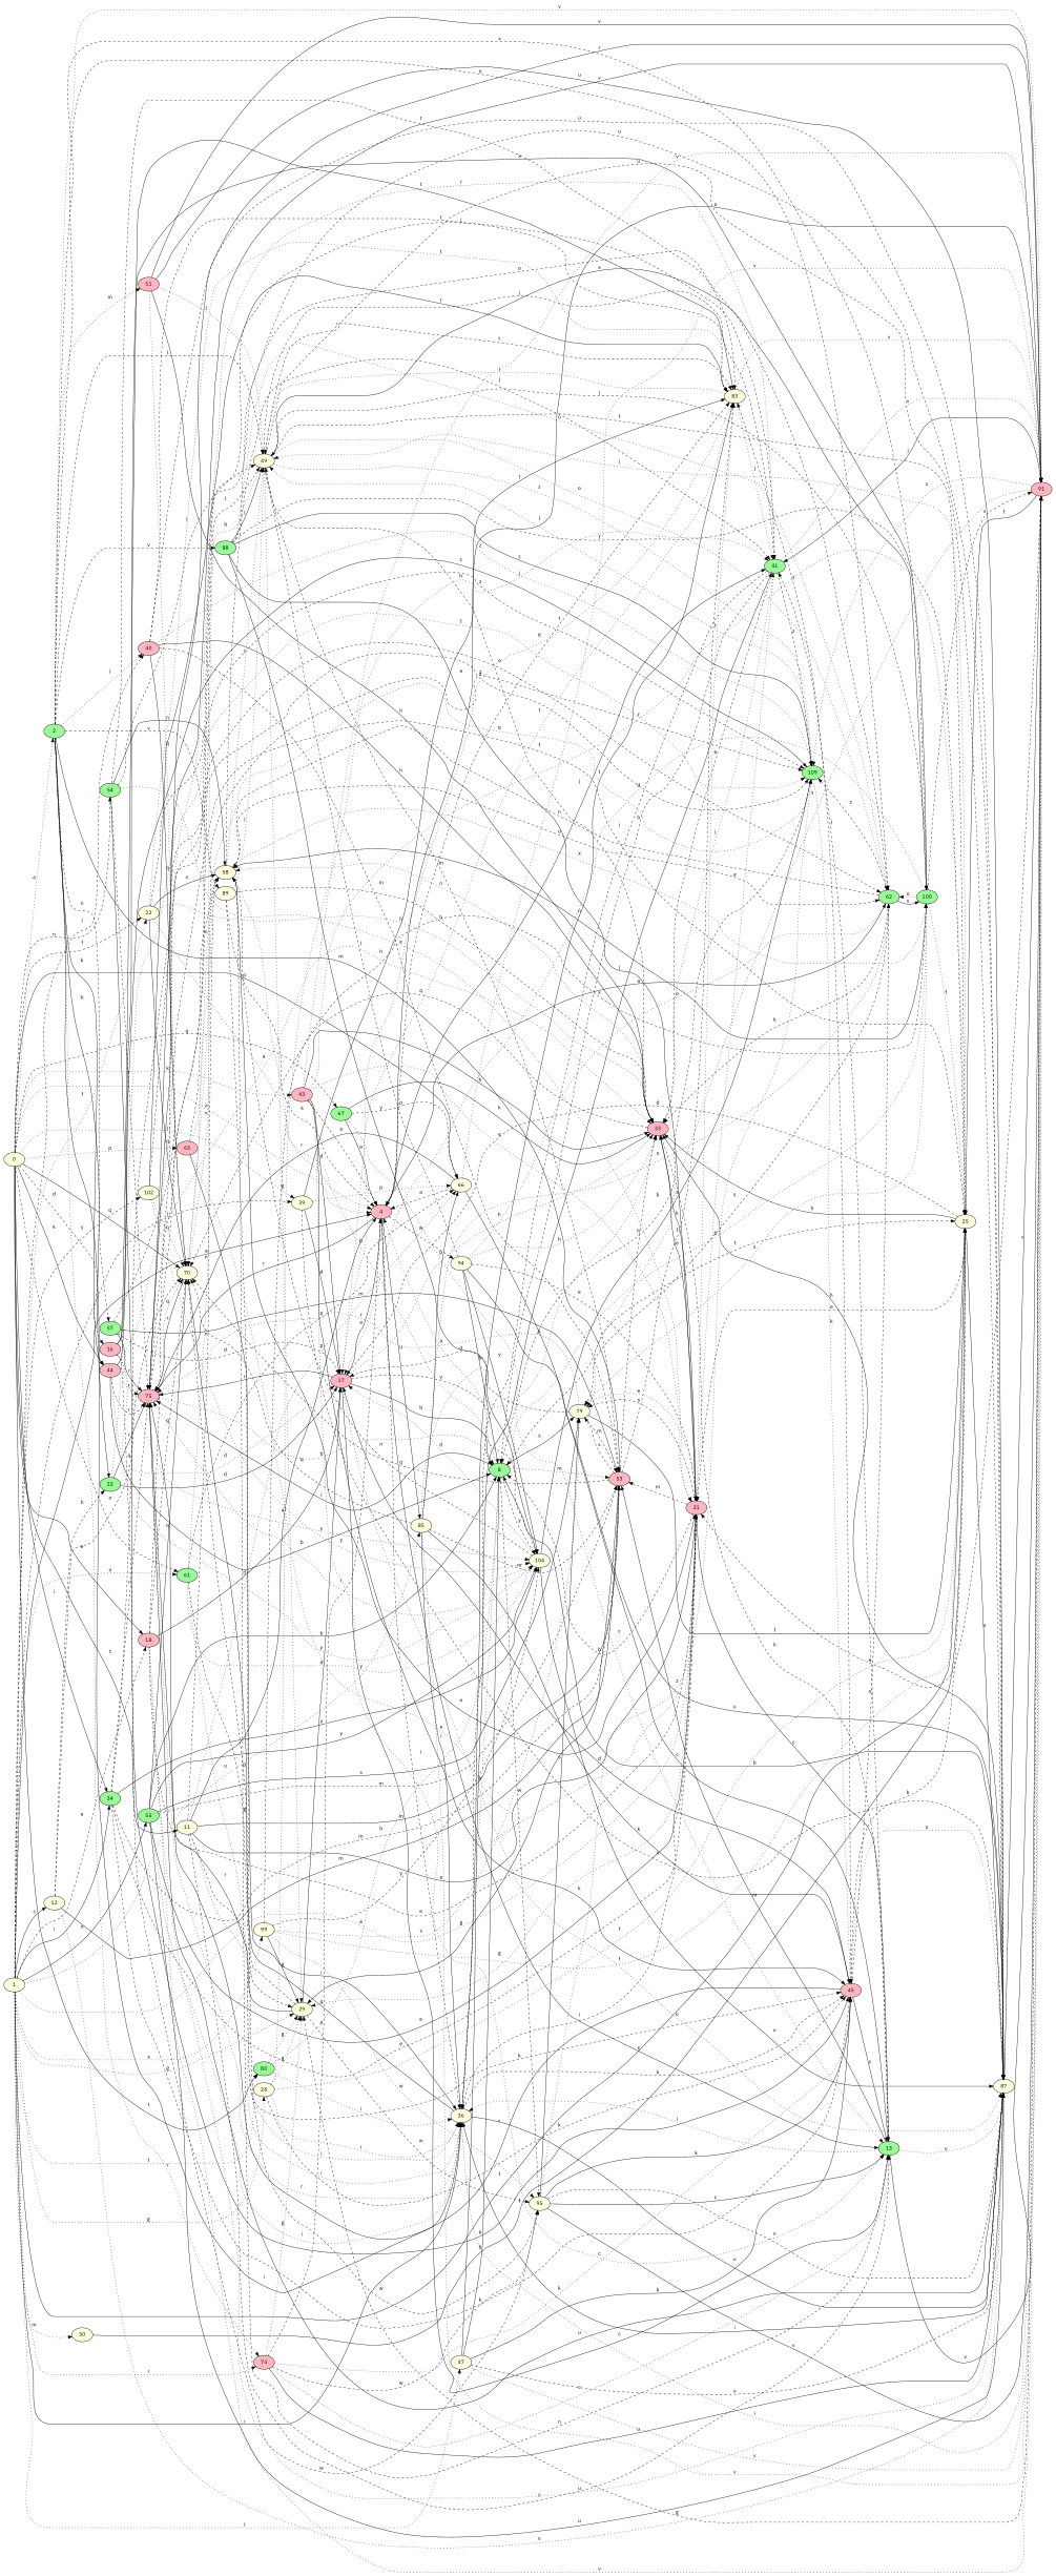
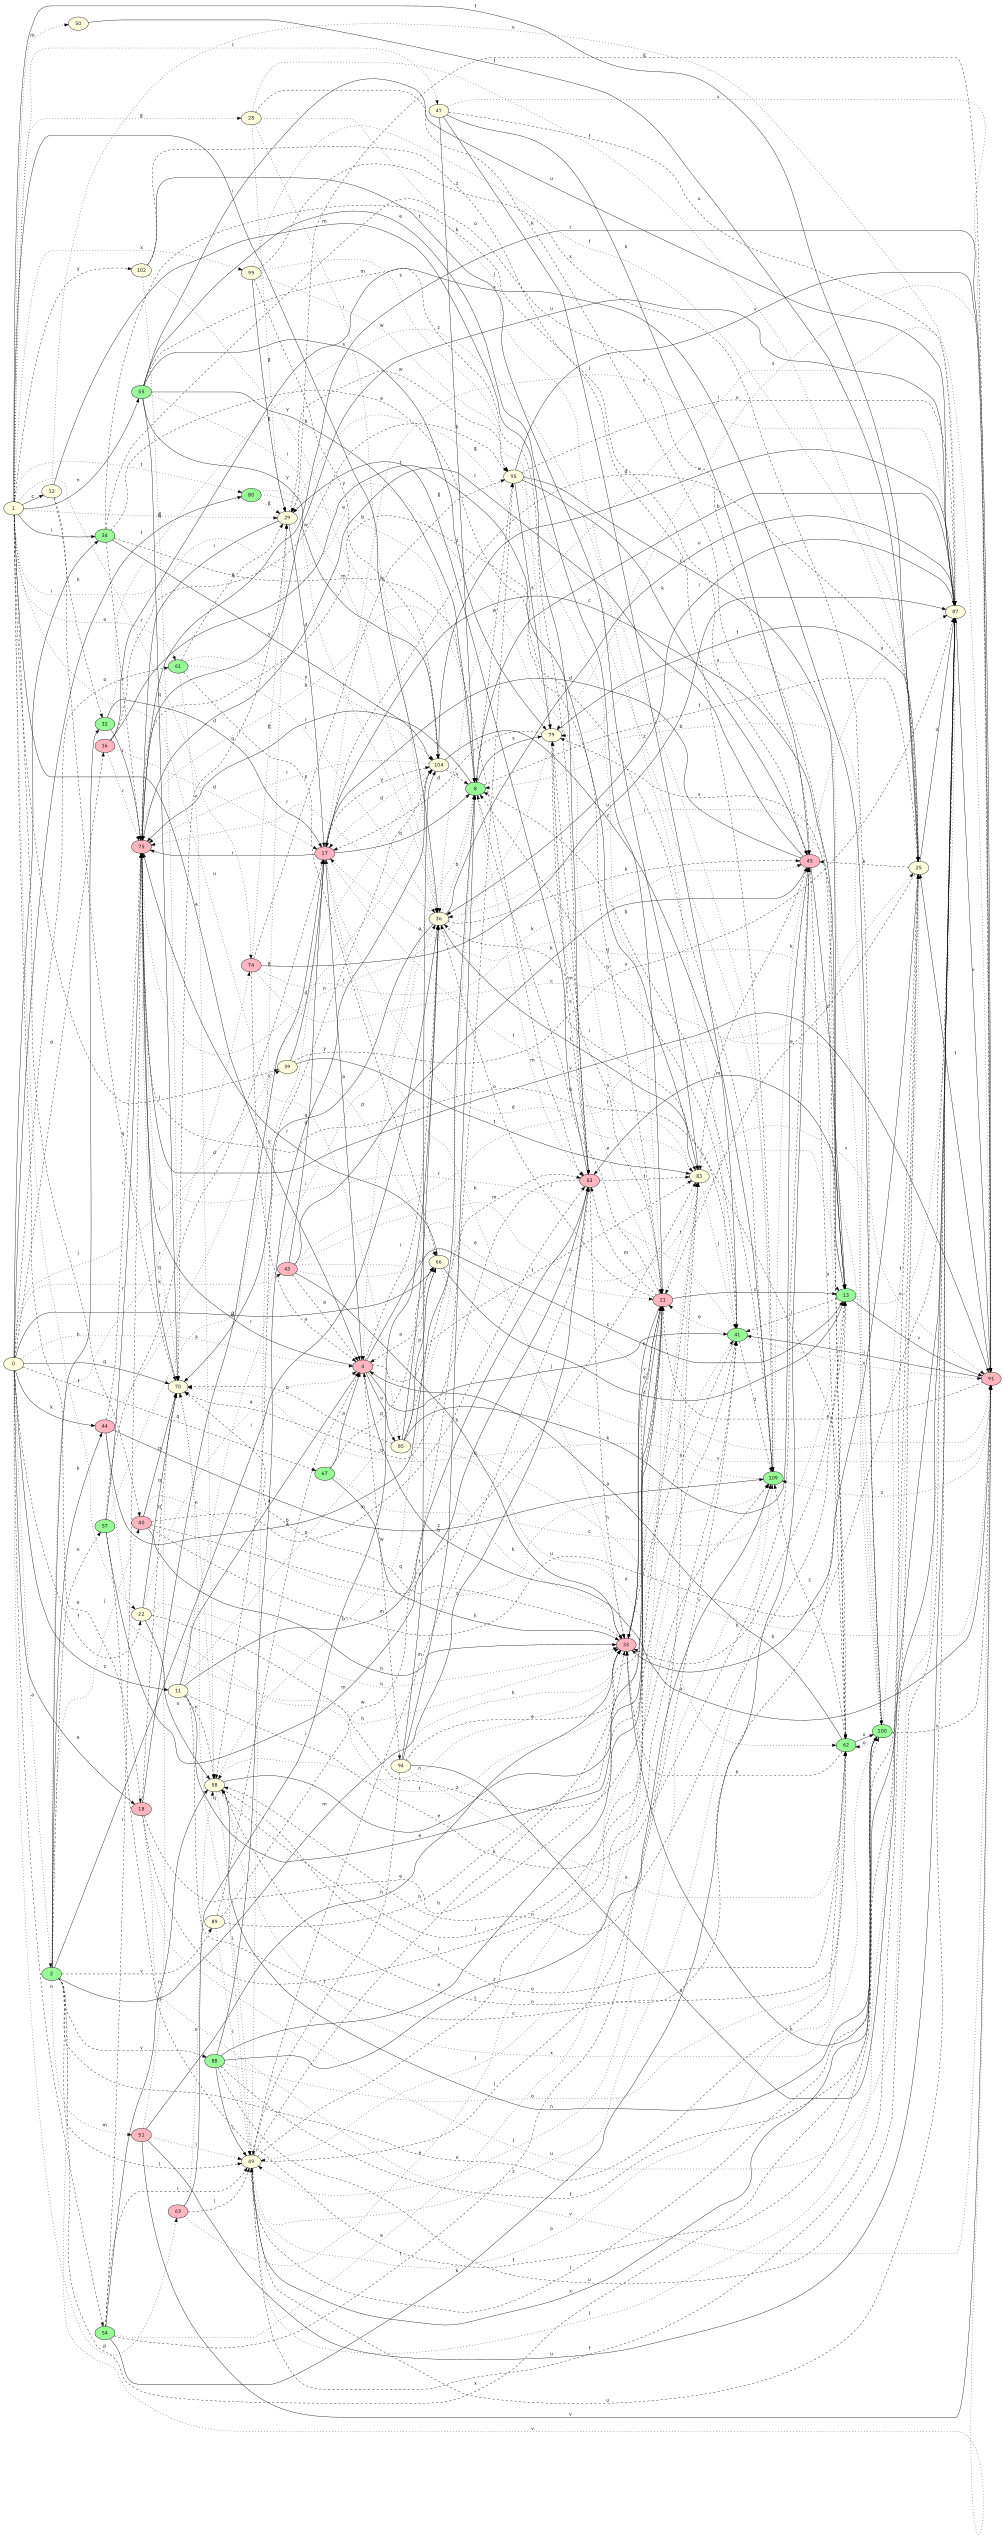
  strict digraph {
    fontname="IBM Plex Sans"
    rankdir=LR
    node [fillcolor=lightyellow fontname="IBM Plex Sans" style=filled]
    edge [fontname="IBM Plex Sans" style=solid]
    2 [fillcolor=palegreen]
    0
    4 [fillcolor=lightpink]
    11
    16 [fillcolor=lightpink]
    18 [fillcolor=lightpink]
    22
    34 [fillcolor=palegreen]
    39
    43 [fillcolor=lightpink]
    44 [fillcolor=lightpink]
    54 [fillcolor=palegreen]
    61 [fillcolor=palegreen]
    63 [fillcolor=lightpink]
    66
    67 [fillcolor=palegreen]
    70
    80 [fillcolor=palegreen]
    36
    40 [fillcolor=lightpink]
    74 [fillcolor=lightpink]
    32 [fillcolor=palegreen]
    49
    51 [fillcolor=lightpink]
    53 [fillcolor=lightpink]
    57 [fillcolor=palegreen]
    62 [fillcolor=palegreen]
    88 [fillcolor=palegreen]
    89
    91 [fillcolor=lightpink]
    100 [fillcolor=palegreen]
    85
    13 [fillcolor=palegreen]
    41 [fillcolor=palegreen]
    75 [fillcolor=lightpink]
    83
    94
    21 [fillcolor=lightpink]
    45 [fillcolor=lightpink]
    58
    95
    17 [fillcolor=lightpink]
    87
    33 [fillcolor=lightpink]
    109 [fillcolor=palegreen]
    104
    25
    8 [fillcolor=palegreen]
    29
    1
    12
    28
    47
    50
    55 [fillcolor=palegreen]
    99
    102
    79
    2 -> 44 [label=k]
    2 -> 36 [label=i]
    2 -> 40 [label=j style=dotted]
    2 -> 74 [label=r style=dotted]
    2 -> 32 [label=h]
    2 -> 49 [label=l style=dashed]
    2 -> 51 [label=m style=dotted]
    2 -> 53 [label=m]
    2 -> 57 [label=n style=dashed]
    2 -> 62 [label=o style=dashed]
    2 -> 88 [label=v style=dashed]
    2 -> 89 [label=v style=dashed]
    2 -> 91 [label=v style=dotted]
    2 -> 100 [label=x style=dashed]
    0 -> 2 [label=a style=dotted]
    0 -> 4 [label=a style=dotted]
    0 -> 11 [label=c]
    0 -> 16 [label=d style=dashed]
    0 -> 18 [label=e]
    0 -> 22 [label=f style=dashed]
    0 -> 34 [label=i]
    0 -> 39 [label=j style=dotted]
    0 -> 43 [label=k style=dotted]
    0 -> 44 [label=k]
    0 -> 54 [label=n style=dashed]
    0 -> 61 [label=o style=dashed]
    0 -> 63 [label=p style=dotted]
    0 -> 66 [label=p]
    0 -> 67 [label=q style=dashed]
    0 -> 70 [label=q]
    0 -> 80 [label=t]
    4 -> 36 [label=i style=dashed]
    4 -> 85 [label=u]
    4 -> 13 [label=c]
    4 -> 41 [label=j]
    4 -> 75 [label=r]
    4 -> 83 [label=t style=dashed]
    4 -> 94 [label=w style=dashed]
    11 -> 4 [label=a]
    11 -> 66 [label=p style=dotted]
    11 -> 36 [label=i style=dotted]
    11 -> 53 [label=m]
    11 -> 13 [label=c style=dashed]
    11 -> 21 [label=e]
    11 -> 45 [label=k style=dashed]
    11 -> 58 [label=n style=dashed]
    16 -> 100 [label=x]
    16 -> 75 [label=r style=dotted]
    16 -> 83 [label=t]
    16 -> 95 [label=w style=dashed]
    16 -> 17 [label=d style=dotted]
    18 -> 70 [label=q style=dashed]
    18 -> 91 [label=v style=dotted]
    18 -> 41 [label=j style=dashed]
    18 -> 21 [label=e style=dashed]
    18 -> 17 [label=d]
    18 -> 87 [label=u style=dotted]
    22 -> 4 [label=a style=dotted]
    22 -> 70 [label=q]
    22 -> 83 [label=t style=dotted]
    22 -> 58 [label=n]
    22 -> 33 [label=h style=dotted]
    22 -> 109 [label=z style=dashed]
    34 -> 53 [label=m style=dashed]
    34 -> 62 [label=o style=dashed]
    34 -> 75 [label=r style=dashed]
    34 -> 21 [label=e style=dashed]
    34 -> 45 [label=k style=dashed]
    34 -> 104 [label=y]
    39 -> 66 [label=p style=dotted]
    39 -> 83 [label=t]
    39 -> 17 [label=d]
    39 -> 87 [label=u style=dashed]
    43 -> 4 [label=a style=dashed]
    43 -> 91 [label=v style=dotted]
    43 -> 13 [label=c style=dotted]
    43 -> 21 [label=e style=dotted]
    43 -> 45 [label=k]
    43 -> 17 [label=d]
    43 -> 33 [label=h]
    43 -> 25 [label=f style=dotted]
    44 -> 75 [label=r style=dashed]
    44 -> 33 [label=h style=dotted]
    44 -> 109 [label=z]
    44 -> 104 [label=y style=dotted]
    44 -> 8 [label=b]
    54 -> 49 [label=l style=dashed]
    54 -> 75 [label=r style=dashed]
    54 -> 83 [label=t style=dashed]
    54 -> 21 [label=e style=dotted]
    54 -> 45 [label=k]
    54 -> 58 [label=n]
    61 -> 66 [label=p style=dashed]
    61 -> 36 [label=i style=dotted]
    61 -> 58 [label=n style=dotted]
    61 -> 104 [label=y style=dotted]
    61 -> 29 [label=g style=dashed]
    63 -> 36 [label=i]
    63 -> 49 [label=l style=dashed]
    63 -> 21 [label=e style=dotted]
    63 -> 58 [label=n style=dotted]
    66 -> 4 [label=a style=dashed]
    66 -> 91 [label=v style=dotted]
    66 -> 13 [label=c]
    66 -> 75 [label=r]
    67 -> 4 [label=a]
    67 -> 66 [label=p style=dashed]
    67 -> 13 [label=c style=dotted]
    67 -> 33 [label=h]
    70 -> 75 [label=r]
    70 -> 58 [label=n style=dotted]
    80 -> 36 [label=i style=dotted]
    80 -> 8 [label=b style=dotted]
    80 -> 29 [label=g style=dotted]
    36 -> 70 [label=q]
    36 -> 75 [label=r style=dotted]
    36 -> 83 [label=t]
    36 -> 45 [label=k style=dashed]
    36 -> 87 [label=u]
    36 -> 8 [label=b style=dotted]
    40 -> 70 [label=q]
    40 -> 53 [label=m style=dashed]
    40 -> 83 [label=t style=dashed]
    40 -> 87 [label=u style=dashed]
    40 -> 33 [label=h]
    40 -> 109 [label=z style=dotted]
    74 -> 4 [label=a style=dashed]
    74 -> 13 [label=c style=dotted]
    74 -> 45 [label=k style=dotted]
    74 -> 95 [label=w style=dashed]
    74 -> 87 [label=u]
    74 -> 29 [label=g style=dotted]
    32 -> 75 [label=r]
    32 -> 17 [label=d]
    32 -> 109 [label=z style=dotted]
    49 -> 70 [label=q style=dotted]
    49 -> 53 [label=m style=dashed]
    49 -> 62 [label=o style=dotted]
    49 -> 100 [label=x]
    49 -> 41 [label=j style=dashed]
    49 -> 83 [label=t style=dashed]
    49 -> 87 [label=u style=dashed]
    49 -> 33 [label=h style=dashed]
    49 -> 109 [label=z style=dotted]
    49 -> 25 [label=f style=dashed]
    49 -> 29 [label=g style=dotted]
    51 -> 70 [label=q style=dotted]
    51 -> 49 [label=l style=dotted]
    51 -> 91 [label=v]
    51 -> 87 [label=u]
    51 -> 33 [label=h]
    53 -> 70 [label=q style=dashed]
    53 -> 83 [label=t style=dashed]
    53 -> 33 [label=h style=dashed]
    53 -> 29 [label=g]
    53 -> 79 [label=s style=dashed]
    57 -> 53 [label=m]
    57 -> 75 [label=r]
    57 -> 17 [label=d style=dashed]
    57 -> 104 [label=y style=dotted]
    57 -> 25 [label=f style=dashed]
    62 -> 4 [label=a]
    62 -> 100 [label=x]
    62 -> 58 [label=n style=dashed]
    62 -> 33 [label=h style=dashed]
    62 -> 109 [label=z style=dashed]
    62 -> 79 [label=s style=dashed]
    88 -> 49 [label=l]
    88 -> 62 [label=o style=dotted]
    88 -> 21 [label=e]
    88 -> 87 [label=u style=dashed]
    88 -> 109 [label=z]
    88 -> 104 [label=y]
    88 -> 25 [label=f style=dashed]
    89 -> 4 [label=a style=dashed]
    89 -> 49 [label=l style=dotted]
    89 -> 95 [label=w style=dashed]
    89 -> 33 [label=h style=dashed]
    91 -> 4 [label=a]
    91 -> 36 [label=i style=dotted]
    91 -> 41 [label=j]
    91 -> 75 [label=r]
    91 -> 21 [label=e style=dashed]
    91 -> 109 [label=z style=dotted]
    91 -> 25 [label=f]
    91 -> 29 [label=g style=dashed]
    91 -> 79 [label=s style=dotted]
    100 -> 49 [label=l style=dashed]
    100 -> 62 [label=o style=dotted]
    100 -> 91 [label=v style=dashed]
    100 -> 58 [label=n]
    100 -> 17 [label=d style=dotted]
    100 -> 25 [label=f style=dotted]
    100 -> 8 [label=b style=dotted]
    100 -> 79 [label=s style=dotted]
    85 -> 66 [label=p]
    85 -> 70 [label=q style=dashed]
    85 -> 36 [label=i]
    85 -> 53 [label=m style=dashed]
    85 -> 62 [label=o style=dotted]
    85 -> 91 [label=v style=dotted]
    85 -> 45 [label=k]
    85 -> 33 [label=h style=dotted]
    13 -> 36 [label=i style=dotted]
    13 -> 53 [label=m]
    13 -> 91 [label=v]
    13 -> 41 [label=j style=dashed]
    13 -> 58 [label=n style=dashed]
    13 -> 87 [label=u style=dotted]
    13 -> 33 [label=h style=dashed]
    41 -> 36 [label=i style=dashed]
    41 -> 91 [label=v style=dotted]
    41 -> 75 [label=r style=dotted]
    41 -> 21 [label=e style=dotted]
    41 -> 33 [label=h style=dashed]
    41 -> 109 [label=z style=dashed]
    41 -> 8 [label=b style=dashed]
    75 -> 70 [label=q style=dotted]
    75 -> 62 [label=o style=dashed]
    75 -> 91 [label=v]
    75 -> 87 [label=u]
    75 -> 109 [label=z style=dashed]
    75 -> 8 [label=b style=dotted]
    83 -> 49 [label=l style=dotted]
    83 -> 91 [label=v style=dotted]
    83 -> 41 [label=j style=dotted]
    83 -> 17 [label=d style=dotted]
    94 -> 49 [label=l style=dashed]
    94 -> 62 [label=o style=dotted]
    94 -> 21 [label=e style=dashed]
    94 -> 87 [label=u]
    94 -> 33 [label=h style=dotted]
    94 -> 104 [label=y]
    94 -> 8 [label=b]
    21 -> 36 [label=i style=dashed]
    21 -> 53 [label=m style=dashed]
    21 -> 13 [label=c]
    21 -> 83 [label=t style=dotted]
    21 -> 33 [label=h]
    21 -> 8 [label=b style=dashed]
    21 -> 29 [label=g style=dotted]
    21 -> 79 [label=s style=dashed]
    45 -> 62 [label=o style=dashed]
    45 -> 13 [label=c]
    45 -> 75 [label=r]
    45 -> 83 [label=t style=dashed]
    45 -> 17 [label=d]
    45 -> 87 [label=u style=dotted]
    58 -> 49 [label=l style=dotted]
    58 -> 62 [label=o style=dashed]
    58 -> 100 [label=x style=dotted]
    58 -> 41 [label=j style=dashed]
    58 -> 21 [label=e]
    58 -> 8 [label=b style=dotted]
    95 -> 91 [label=v]
    95 -> 13 [label=c]
    95 -> 45 [label=k]
    95 -> 87 [label=u style=dashed]
    95 -> 109 [label=z style=dotted]
    95 -> 79 [label=s]
    17 -> 4 [label=a]
    17 -> 13 [label=c]
    17 -> 75 [label=r]
    17 -> 83 [label=t style=dotted]
    17 -> 87 [label=u style=dotted]
    17 -> 33 [label=h style=dotted]
    17 -> 104 [label=y style=dashed]
    17 -> 8 [label=b]
    87 -> 36 [label=i]
    87 -> 91 [label=v]
    87 -> 33 [label=h]
    87 -> 8 [label=b]
    33 -> 70 [label=q style=dashed]
    33 -> 41 [label=j style=dotted]
    33 -> 21 [label=e]
    33 -> 58 [label=n style=dotted]
    109 -> 70 [label=q style=dotted]
    109 -> 49 [label=l style=dotted]
    109 -> 45 [label=k style=dotted]
    109 -> 8 [label=b style=dashed]
    104 -> 75 [label=r style=dotted]
    104 -> 58 [label=n style=dashed]
    104 -> 17 [label=d style=dotted]
    104 -> 87 [label=u]
    104 -> 109 [label=z]
    25 -> 49 [label=l style=dotted]
    25 -> 21 [label=e style=dashed]
    25 -> 45 [label=k style=dashed]
    25 -> 17 [label=d style=dashed]
    25 -> 87 [label=u]
    25 -> 33 [label=h]
    8 -> 4 [label=a style=dotted]
    8 -> 53 [label=m style=dotted]
    8 -> 75 [label=r]
    8 -> 95 [label=w style=dashed]
-   8 -> 104 [label=y style=dashed]
+   104 -> 8 [label=y style=dashed]
    8 -> 25 [label=f style=dashed]
    8 -> 79 [label=s]
    29 -> 70 [label=q style=dashed]
    29 -> 75 [label=r]
    29 -> 95 [label=w style=dashed]
    29 -> 17 [label=d]
    1 -> 4 [label=a]
    1 -> 18 [label=e style=dashed]
    1 -> 22 [label=f style=dotted]
    1 -> 34 [label=i]
    1 -> 39 [label=j style=dashed]
    1 -> 61 [label=o style=dotted]
    1 -> 80 [label=t style=dotted]
    1 -> 36 [label=i]
    1 -> 40 [label=j style=dashed]
    1 -> 74 [label=r style=dotted]
    1 -> 85 [label=u style=dotted]
    1 -> 21 [label=e style=dotted]
    1 -> 25 [label=f]
    1 -> 29 [label=g style=dotted]
    1 -> 12 [label=c]
    1 -> 28 [label=g style=dotted]
    1 -> 47 [label=l style=dotted]
    1 -> 50 [label=m style=dotted]
    1 -> 55 [label=n]
    1 -> 99 [label=x style=dotted]
    1 -> 102 [label=y style=dashed]
    12 -> 70 [label=q style=dashed]
    12 -> 32 [label=h style=dashed]
    12 -> 53 [label=m]
    12 -> 87 [label=u style=dotted]
    28 -> 36 [label=i style=dotted]
    28 -> 41 [label=j style=dotted]
    28 -> 45 [label=k style=dashed]
    28 -> 25 [label=f style=dotted]
    28 -> 29 [label=g style=dotted]
    47 -> 91 [label=v style=dotted]
    47 -> 41 [label=j]
    47 -> 45 [label=k]
    47 -> 87 [label=u style=dashed]
    47 -> 8 [label=b]
    50 -> 25 [label=f]
    55 -> 70 [label=q]
    55 -> 36 [label=i style=dotted]
    55 -> 53 [label=m style=dashed]
    55 -> 21 [label=e]
    55 -> 87 [label=u]
    55 -> 104 [label=y]
    55 -> 8 [label=b]
    55 -> 79 [label=s]
    99 -> 100 [label=x style=dashed]
    99 -> 95 [label=w style=dotted]
    99 -> 104 [label=y style=dashed]
    99 -> 25 [label=f style=dotted]
    99 -> 29 [label=g]
    99 -> 79 [label=s style=dotted]
    102 -> 70 [label=q style=dotted]
    102 -> 83 [label=t]
    102 -> 109 [label=z style=dashed]
    102 -> 104 [label=y style=dotted]
    79 -> 53 [label=m style=dashed]
    79 -> 75 [label=r style=dotted]
    79 -> 21 [label=e style=dotted]
    79 -> 17 [label=d style=dashed]
    79 -> 25 [label=f]
  }
